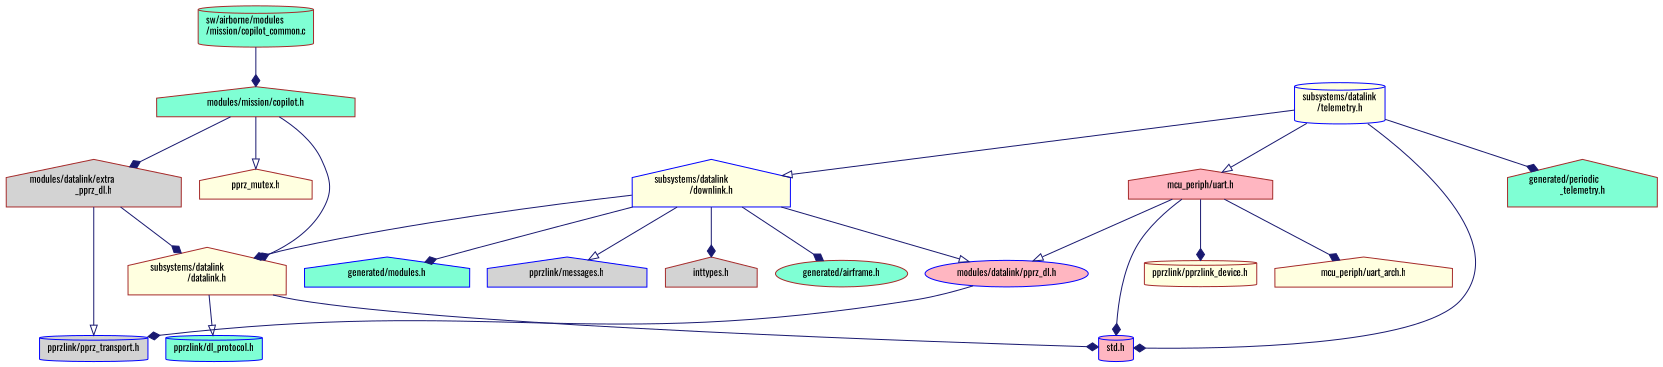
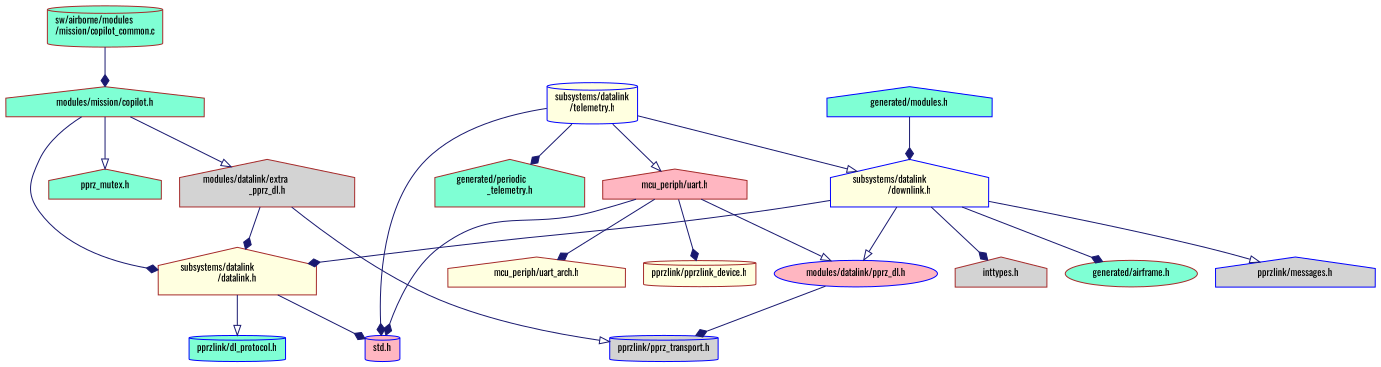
  digraph {
    fontname=Oswald
    node [color=brown fillcolor=aquamarine fontname=Oswald fontsize=10 shape=house style=filled]
    edge [arrowhead=diamond color=midnightblue fontname=Oswald fontsize=10 labelfontname=FreeSans labelfontsize=10 style=solid]
    n1 [fontcolor=black height=0.2 label="sw/airborne/modules\l/mission/copilot_common.c" shape=cylinder width=0.4]
    n2 [height=0.2 label="modules/mission/copilot.h" width=0.4]
    n3 [fillcolor=lightyellow height=0.2 label="subsystems/datalink\l/datalink.h" width=0.4]
    n4 [fillcolor=lightgrey height=0.2 label="modules/datalink/extra\l_pprz_dl.h" width=0.4]
-   n5 [fillcolor=lightyellow height=0.2 label="pprz_mutex.h" width=0.4]
+   n5 [height=0.2 label="pprz_mutex.h" width=0.4]
    n6 [color=blue fillcolor=lightyellow height=0.2 label="subsystems/datalink\l/telemetry.h" shape=cylinder width=0.4]
    n7 [color=blue fillcolor=lightpink height=0.2 label="std.h" shape=cylinder width=0.4]
    n8 [fillcolor=lightpink height=0.2 label="mcu_periph/uart.h" width=0.4]
    n9 [height=0.2 label="generated/periodic\l_telemetry.h" width=0.4]
    n10 [color=blue fillcolor=lightyellow height=0.2 label="subsystems/datalink\l/downlink.h" width=0.4]
    n11 [color=blue height=0.2 label="pprzlink/dl_protocol.h" shape=cylinder width=0.4]
    n12 [color=blue fillcolor=lightgrey height=0.2 label="pprzlink/pprz_transport.h" shape=cylinder width=0.4]
    n13 [fillcolor=lightyellow height=0.2 label="mcu_periph/uart_arch.h" width=0.4]
    n14 [fillcolor=lightyellow height=0.2 label="pprzlink/pprzlink_device.h" shape=cylinder width=0.4]
    n15 [color=blue fillcolor=lightpink height=0.2 label="modules/datalink/pprz_dl.h" shape=ellipse width=0.4]
    n16 [fillcolor=lightgrey height=0.2 label="inttypes.h" width=0.4]
    n17 [height=0.2 label="generated/airframe.h" shape=ellipse width=0.4]
    n18 [color=blue height=0.2 label="generated/modules.h" width=0.4]
    n19 [color=blue fillcolor=lightgrey height=0.2 label="pprzlink/messages.h" width=0.4]
    n1 -> n2
    n2 -> n3
-   n2 -> n4
+   n2 -> n4 [arrowhead=onormal]
    n2 -> n5 [arrowhead=onormal]
    n3 -> n7
    n3 -> n11 [arrowhead=onormal]
    n4 -> n3
    n4 -> n12 [arrowhead=onormal]
    n6 -> n7
    n6 -> n8 [arrowhead=onormal]
    n6 -> n9
    n6 -> n10 [arrowhead=onormal]
    n8 -> n7
    n8 -> n13
    n8 -> n14
    n8 -> n15 [arrowhead=onormal]
    n10 -> n3
    n10 -> n15 [arrowhead=onormal]
    n10 -> n16
    n10 -> n17
-   n10 -> n18
+   n18 -> n10
    n10 -> n19 [arrowhead=onormal]
    n15 -> n12
  }
